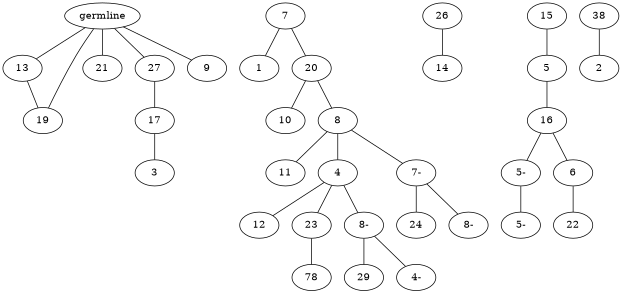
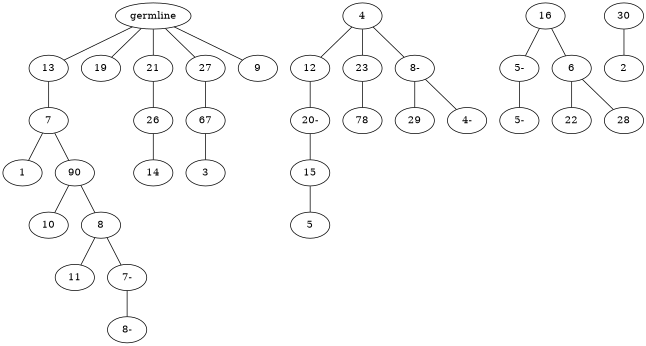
  graph {
    fontname="DejaVu Serif"
    node [fontname="DejaVu Serif"]
    edge [fontname="DejaVu Serif"]
    n1 [label=germline]
    n2 [label=13]
    n3 [label=19]
    n4 [label=21]
    n5 [label=27]
    n6 [label=9]
    n7 [label=7]
    n8 [label=26]
-   n9 [label=17]
+   n9 [label=67]
    n10 [label=1]
-   n11 [label=20]
+   n11 [label=90]
    n12 [label=10]
    n13 [label=8]
    n14 [label=11]
    n15 [label=4]
    n16 [label="7-"]
    n17 [label=12]
    n18 [label=23]
    n19 [label="8-"]
-   n20 [label=24]
    n21 [label="8-"]
+   n22 [label="20-"]
    n23 [label=78]
    n24 [label=29]
    n25 [label="4-"]
    n26 [label=15]
    n27 [label=5]
    n28 [label=16]
    n29 [label="5-"]
    n30 [label=6]
    n31 [label="5-"]
    n32 [label=22]
+   n33 [label=28]
    n34 [label=3]
    n35 [label=14]
-   n36 [label=38]
+   n36 [label=30]
    n37 [label=2]
    n1 -- n2
    n1 -- n3
    n1 -- n4
    n1 -- n5
    n1 -- n6
-   n2 -- n3
+   n2 -- n7
+   n4 -- n8
    n5 -- n9
    n7 -- n10
    n7 -- n11
    n8 -- n35
    n9 -- n34
    n11 -- n12
    n11 -- n13
    n13 -- n14
-   n13 -- n15
    n13 -- n16
    n15 -- n17
    n15 -- n18
    n15 -- n19
-   n16 -- n20
    n16 -- n21
+   n17 -- n22
    n18 -- n23
    n19 -- n24
    n19 -- n25
+   n22 -- n26
    n26 -- n27
-   n27 -- n28
    n28 -- n29
    n28 -- n30
    n29 -- n31
    n30 -- n32
+   n30 -- n33
    n36 -- n37
  }
